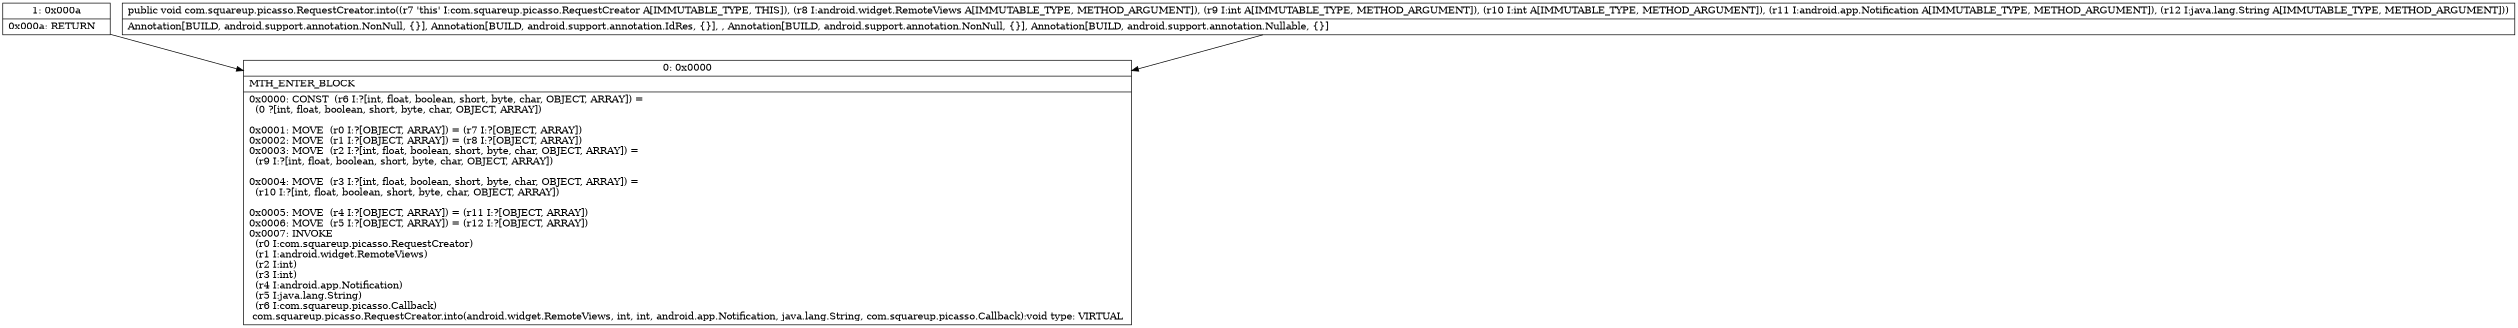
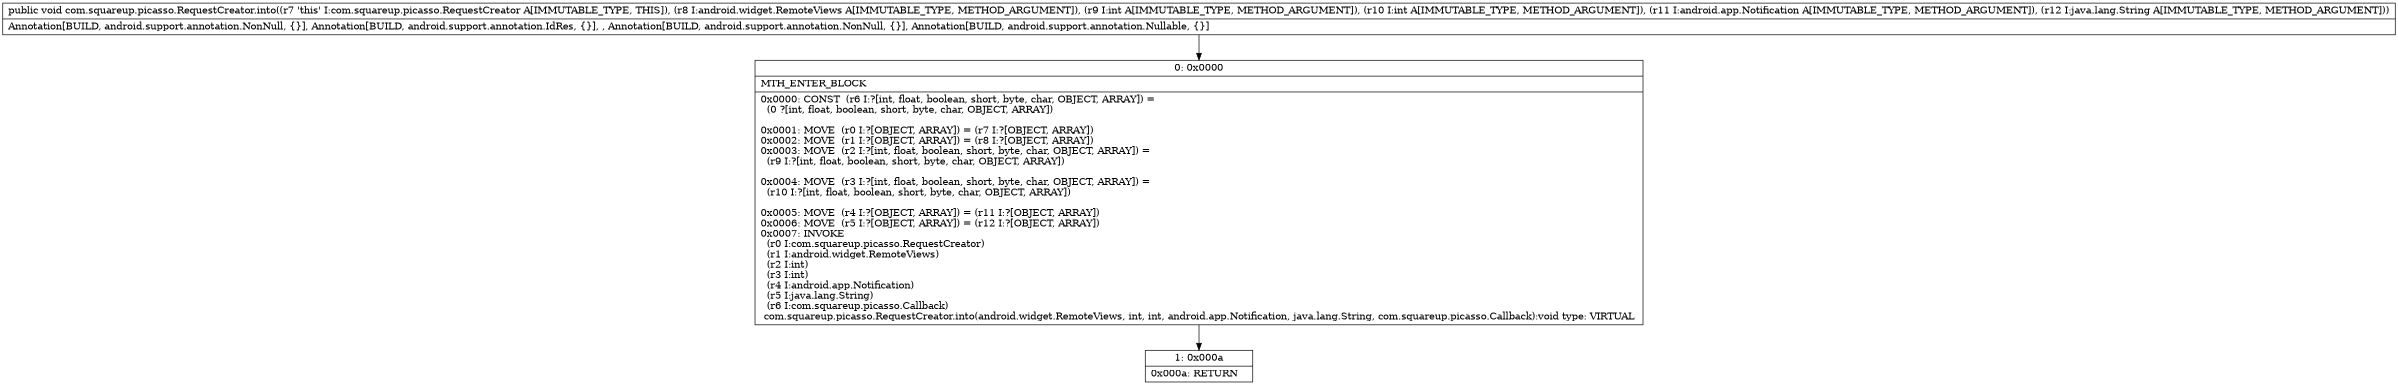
  digraph {
    fontname="DejaVu Serif"
    node [shape=record fontname="DejaVu Serif"]
    edge [fontname="DejaVu Serif"]
    n1 [label="{0\:\ 0x0000|MTH_ENTER_BLOCK\l|0x0000: CONST  (r6 I:?[int, float, boolean, short, byte, char, OBJECT, ARRAY]) = \l  (0 ?[int, float, boolean, short, byte, char, OBJECT, ARRAY])\l \l0x0001: MOVE  (r0 I:?[OBJECT, ARRAY]) = (r7 I:?[OBJECT, ARRAY]) \l0x0002: MOVE  (r1 I:?[OBJECT, ARRAY]) = (r8 I:?[OBJECT, ARRAY]) \l0x0003: MOVE  (r2 I:?[int, float, boolean, short, byte, char, OBJECT, ARRAY]) = \l  (r9 I:?[int, float, boolean, short, byte, char, OBJECT, ARRAY])\l \l0x0004: MOVE  (r3 I:?[int, float, boolean, short, byte, char, OBJECT, ARRAY]) = \l  (r10 I:?[int, float, boolean, short, byte, char, OBJECT, ARRAY])\l \l0x0005: MOVE  (r4 I:?[OBJECT, ARRAY]) = (r11 I:?[OBJECT, ARRAY]) \l0x0006: MOVE  (r5 I:?[OBJECT, ARRAY]) = (r12 I:?[OBJECT, ARRAY]) \l0x0007: INVOKE  \l  (r0 I:com.squareup.picasso.RequestCreator)\l  (r1 I:android.widget.RemoteViews)\l  (r2 I:int)\l  (r3 I:int)\l  (r4 I:android.app.Notification)\l  (r5 I:java.lang.String)\l  (r6 I:com.squareup.picasso.Callback)\l com.squareup.picasso.RequestCreator.into(android.widget.RemoteViews, int, int, android.app.Notification, java.lang.String, com.squareup.picasso.Callback):void type: VIRTUAL \l}"]
    n2 [label="{1\:\ 0x000a|0x000a: RETURN   \l}"]
    n3 [label="{public void com.squareup.picasso.RequestCreator.into((r7 'this' I:com.squareup.picasso.RequestCreator A[IMMUTABLE_TYPE, THIS]), (r8 I:android.widget.RemoteViews A[IMMUTABLE_TYPE, METHOD_ARGUMENT]), (r9 I:int A[IMMUTABLE_TYPE, METHOD_ARGUMENT]), (r10 I:int A[IMMUTABLE_TYPE, METHOD_ARGUMENT]), (r11 I:android.app.Notification A[IMMUTABLE_TYPE, METHOD_ARGUMENT]), (r12 I:java.lang.String A[IMMUTABLE_TYPE, METHOD_ARGUMENT]))  | Annotation[BUILD, android.support.annotation.NonNull, \{\}], Annotation[BUILD, android.support.annotation.IdRes, \{\}], , Annotation[BUILD, android.support.annotation.NonNull, \{\}], Annotation[BUILD, android.support.annotation.Nullable, \{\}]\l}"]
-   n2 -> n1
+   n1 -> n2
    n3 -> n1
  }
